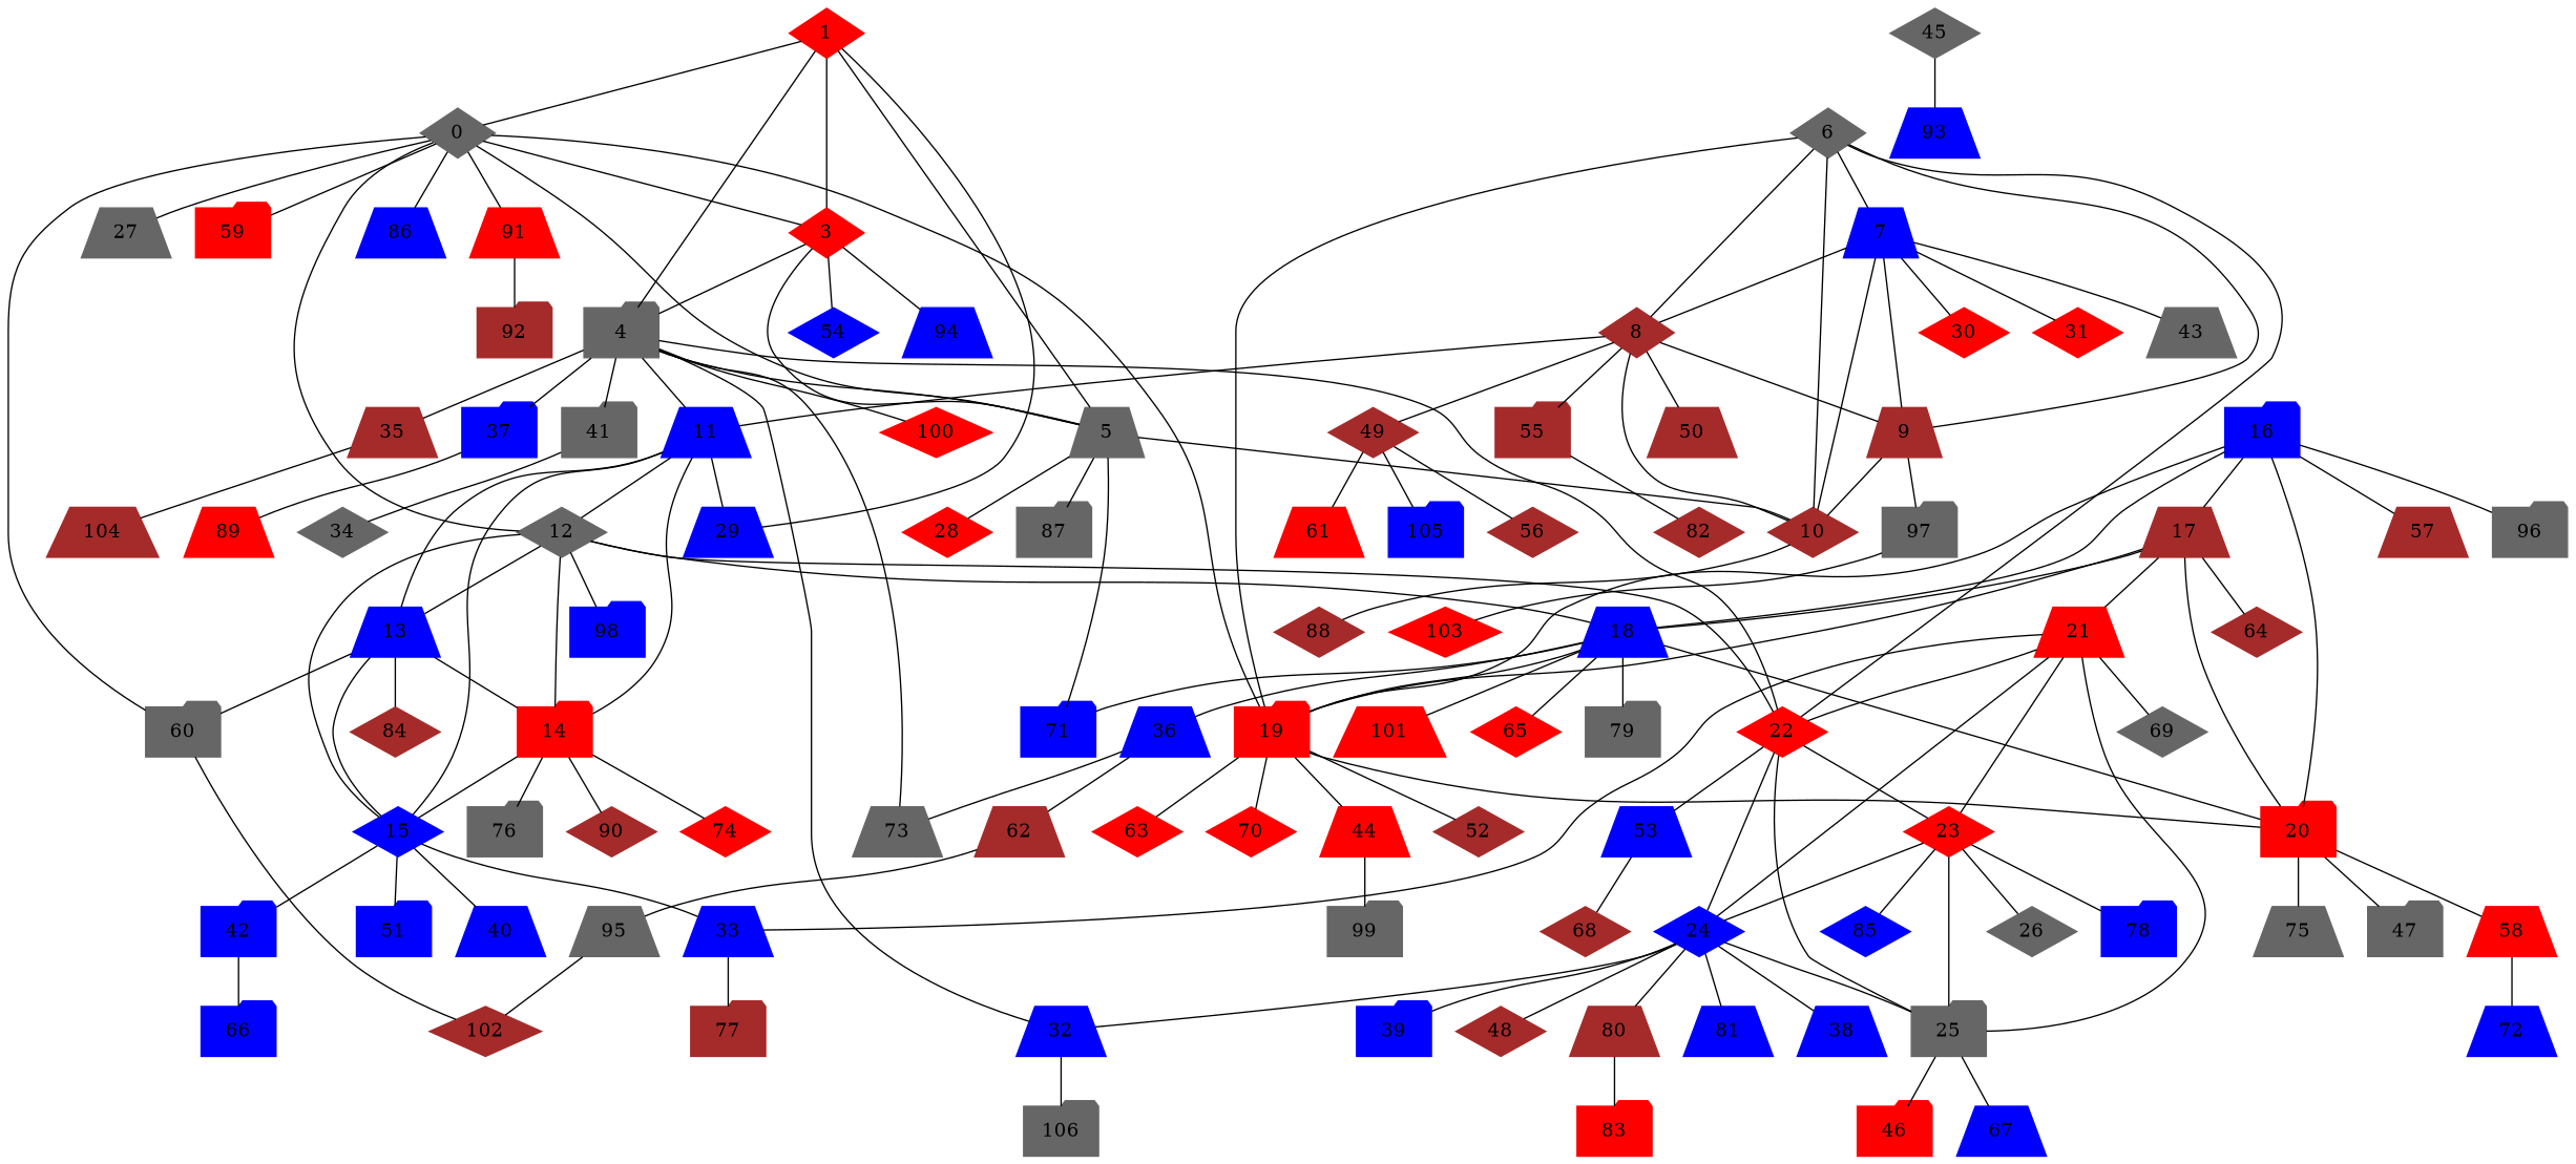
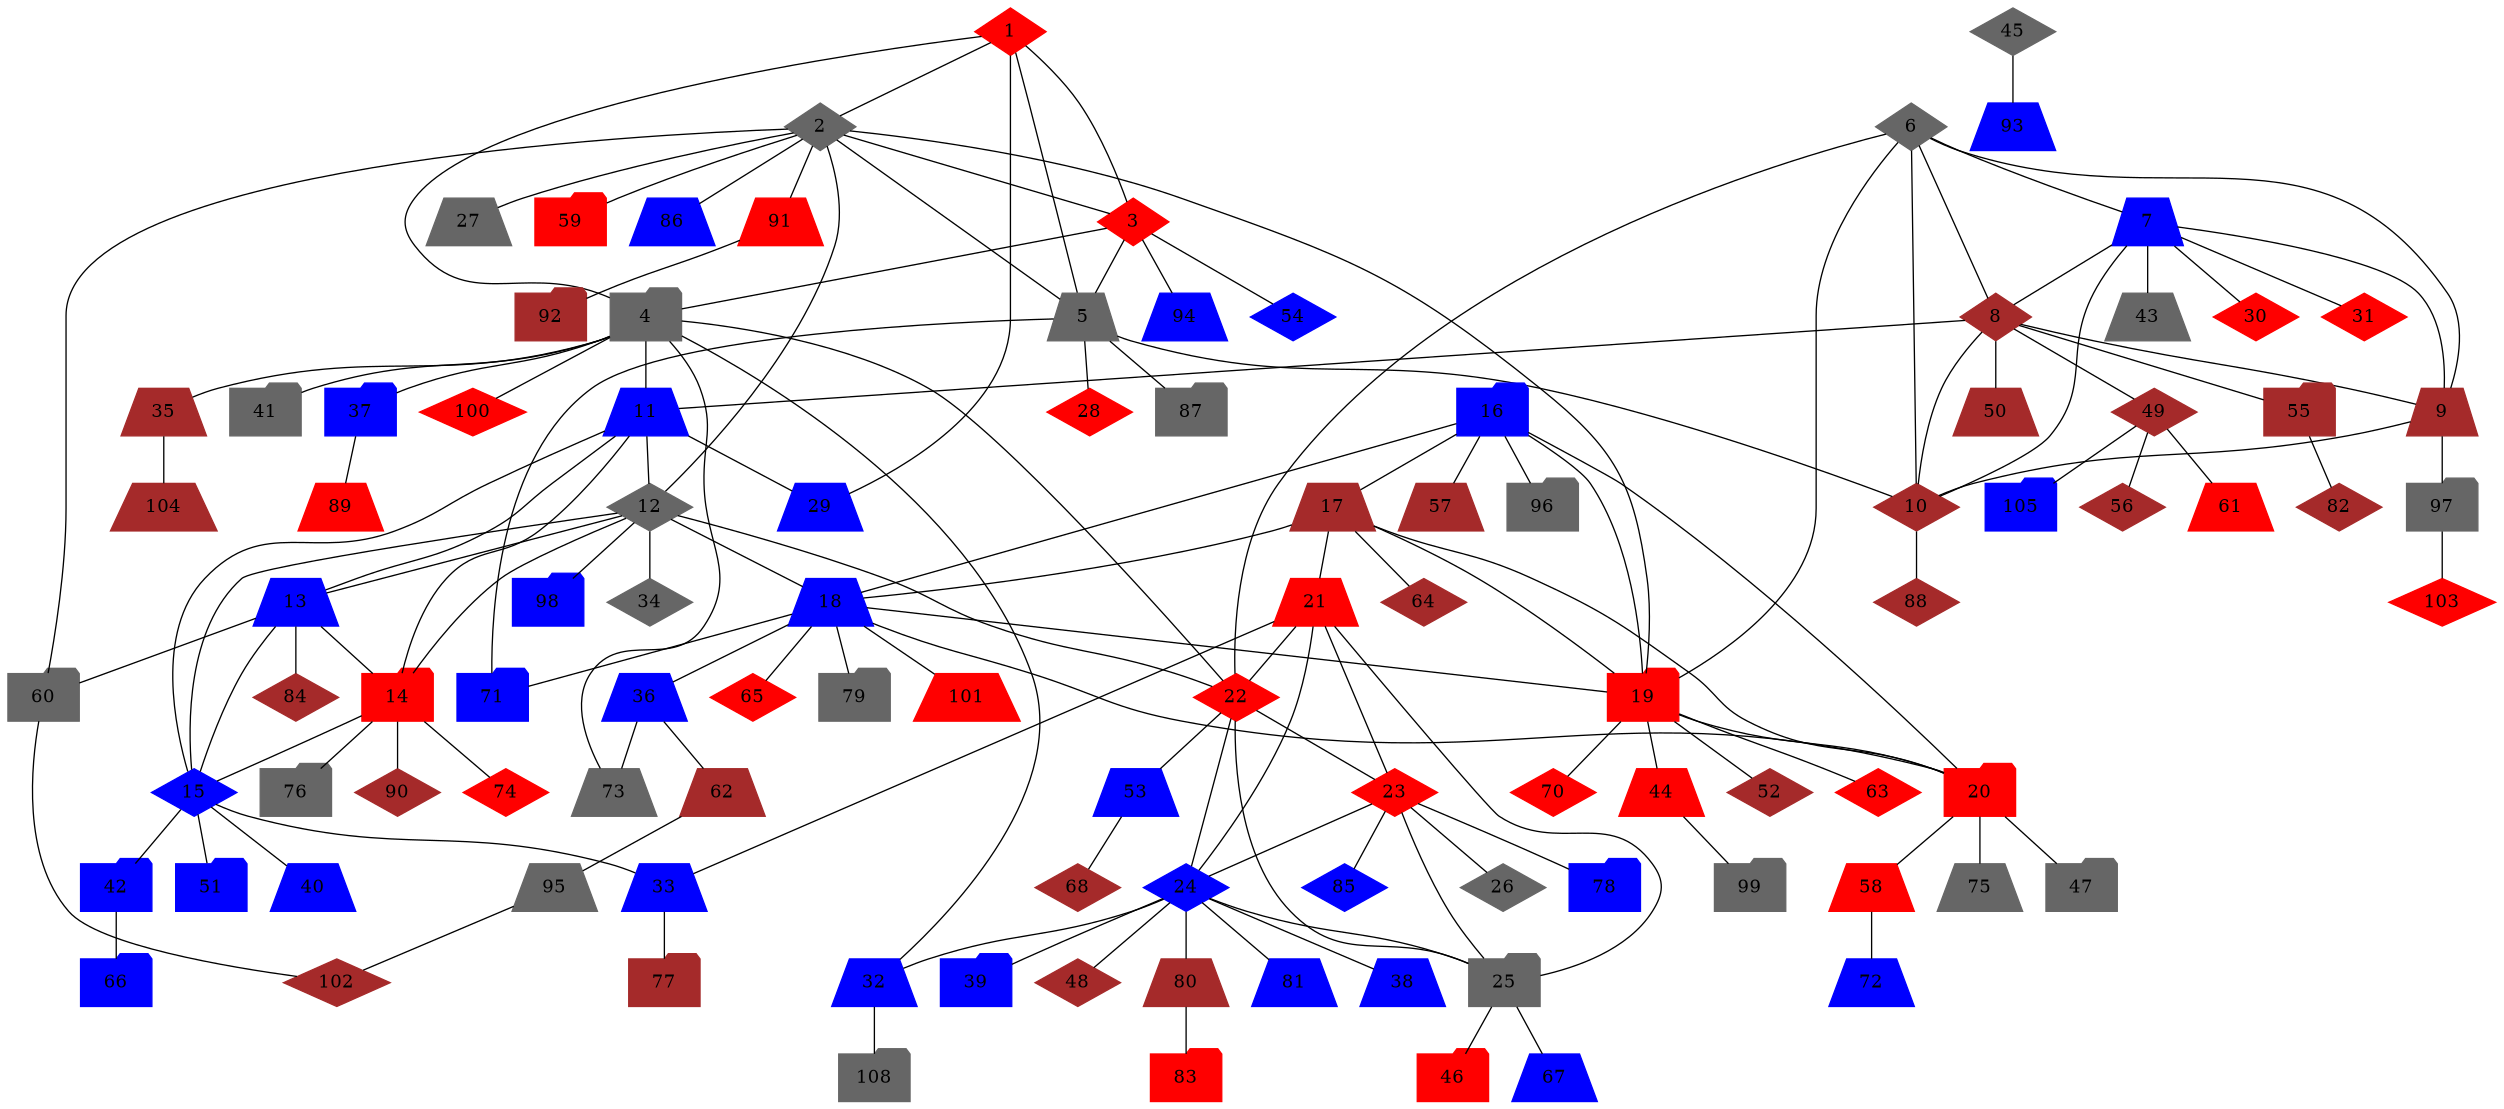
  graph {
    node [color=blue shape=trapezium style=filled]
    1 [color=red shape=diamond]
-   2 [color=gray40 shape=diamond label=0]
+   2 [color=gray40 shape=diamond]
    3 [color=red shape=diamond]
    4 [color=gray40 shape=folder]
    5 [color=gray40]
    29
    19 [color=red shape=folder]
    27 [color=gray40]
    59 [color=red shape=folder]
    60 [color=gray40 shape=folder]
    86
    91 [color=red]
    12 [color=gray40 shape=diamond]
    54 [shape=diamond]
    94
    11
    22 [color=red shape=diamond]
    32
    35 [color=brown]
    37 [shape=folder]
    41 [color=gray40 shape=folder]
    73 [color=gray40]
    100 [color=red shape=diamond]
    10 [color=brown shape=diamond]
    28 [color=red shape=diamond]
    71 [shape=folder]
    87 [color=gray40 shape=folder]
    20 [color=red shape=folder]
    44 [color=red]
    52 [color=brown shape=diamond]
    63 [color=red shape=diamond]
    70 [color=red shape=diamond]
    102 [color=brown shape=diamond]
    92 [color=brown shape=folder]
    13
    14 [color=red shape=folder]
    15 [shape=diamond]
    23 [color=red shape=diamond]
    24 [shape=diamond]
    25 [color=gray40 shape=folder]
    53
-   106 [color=gray40 shape=folder]
+   106 [color=gray40 shape=folder label=108]
    104 [color=brown]
    89 [color=red]
    88 [color=brown shape=diamond]
    6 [color=gray40 shape=diamond]
    7
    8 [color=brown shape=diamond]
    9 [color=brown]
    30 [color=red shape=diamond]
    31 [color=red shape=diamond]
    43 [color=gray40]
    49 [color=brown shape=diamond]
    50 [color=brown]
    55 [color=brown shape=folder]
    97 [color=gray40 shape=folder]
    56 [color=brown shape=diamond]
    61 [color=red]
    105 [shape=folder]
    82 [color=brown shape=diamond]
    103 [color=red shape=diamond]
    18
    34 [color=gray40 shape=diamond]
    98 [shape=folder]
    84 [color=brown shape=diamond]
    74 [color=red shape=diamond]
    76 [color=gray40 shape=folder]
    90 [color=brown shape=diamond]
    33
    40
    42 [shape=folder]
    51 [shape=folder]
    36
    65 [color=red shape=diamond]
    79 [color=gray40 shape=folder]
    101 [color=red]
    77 [color=brown shape=folder]
    66 [shape=folder]
    16 [shape=folder]
    17 [color=brown]
    57 [color=brown]
    96 [color=gray40 shape=folder]
    21 [color=red]
    64 [color=brown shape=diamond]
    47 [color=gray40 shape=folder]
    58 [color=red]
    75 [color=gray40]
-   69 [color=gray40 shape=diamond]
    62 [color=brown]
    99 [color=gray40 shape=folder]
    72
    26 [color=gray40 shape=diamond]
    78 [shape=folder]
    85 [shape=diamond]
    38
    39 [shape=folder]
    48 [color=brown shape=diamond]
    80 [color=brown]
    81
    46 [color=red shape=folder]
    67
    68 [color=brown shape=diamond]
    83 [color=red shape=folder]
    45 [color=gray40 shape=diamond]
    93
    95 [color=gray40]
    1 -- 2
    1 -- 3
    1 -- 4
    1 -- 5
    1 -- 29
    2 -- 3
    2 -- 5
    2 -- 19
    2 -- 27
    2 -- 59
    2 -- 60
    2 -- 86
    2 -- 91
    2 -- 12
    3 -- 4
    3 -- 5
    3 -- 54
    3 -- 94
-   4 -- 5
    4 -- 11
    4 -- 22
    4 -- 32
    4 -- 35
    4 -- 37
    4 -- 41
    4 -- 73
    4 -- 100
    5 -- 10
    5 -- 28
    5 -- 71
    5 -- 87
    19 -- 20
    19 -- 44
    19 -- 52
    19 -- 63
    19 -- 70
    60 -- 102
    91 -- 92
    12 -- 22
    12 -- 13
    12 -- 14
    12 -- 15
    12 -- 18
-   41 -- 34
+   12 -- 34
    12 -- 98
    11 -- 29
    11 -- 12
    11 -- 13
    11 -- 14
    11 -- 15
    22 -- 23
    22 -- 24
    22 -- 25
    22 -- 53
    32 -- 106
    35 -- 104
    37 -- 89
    10 -- 88
    20 -- 47
    20 -- 58
    20 -- 75
    44 -- 99
    13 -- 60
    13 -- 14
    13 -- 15
    13 -- 84
    14 -- 15
    14 -- 74
    14 -- 76
    14 -- 90
    15 -- 33
    15 -- 40
    15 -- 42
    15 -- 51
    23 -- 24
    23 -- 25
    23 -- 26
    23 -- 78
    23 -- 85
    24 -- 32
    24 -- 25
    24 -- 38
    24 -- 39
    24 -- 48
    24 -- 80
    24 -- 81
    25 -- 46
    25 -- 67
    53 -- 68
    6 -- 19
    6 -- 22
    6 -- 10
    6 -- 7
    6 -- 8
    6 -- 9
    7 -- 10
    7 -- 8
    7 -- 9
    7 -- 30
    7 -- 31
    7 -- 43
    8 -- 11
    8 -- 10
    8 -- 9
    8 -- 49
    8 -- 50
    8 -- 55
    9 -- 10
    9 -- 97
    49 -- 56
    49 -- 61
    49 -- 105
    55 -- 82
    97 -- 103
    18 -- 19
    18 -- 71
    18 -- 20
    18 -- 36
    18 -- 65
    18 -- 79
    18 -- 101
    33 -- 77
    42 -- 66
    36 -- 73
    36 -- 62
    16 -- 19
    16 -- 20
    16 -- 18
    16 -- 17
    16 -- 57
    16 -- 96
    17 -- 19
    17 -- 20
    17 -- 18
    17 -- 21
    17 -- 64
    21 -- 22
    21 -- 23
    21 -- 24
    21 -- 25
    21 -- 33
-   21 -- 69
    58 -- 72
    62 -- 95
    80 -- 83
    45 -- 93
    95 -- 102
  }
